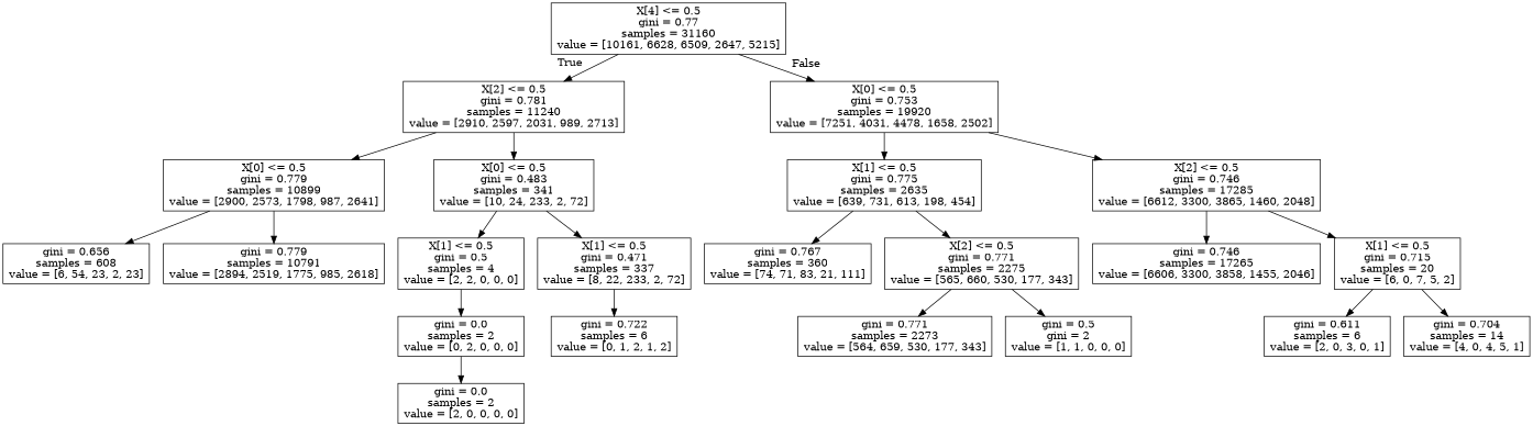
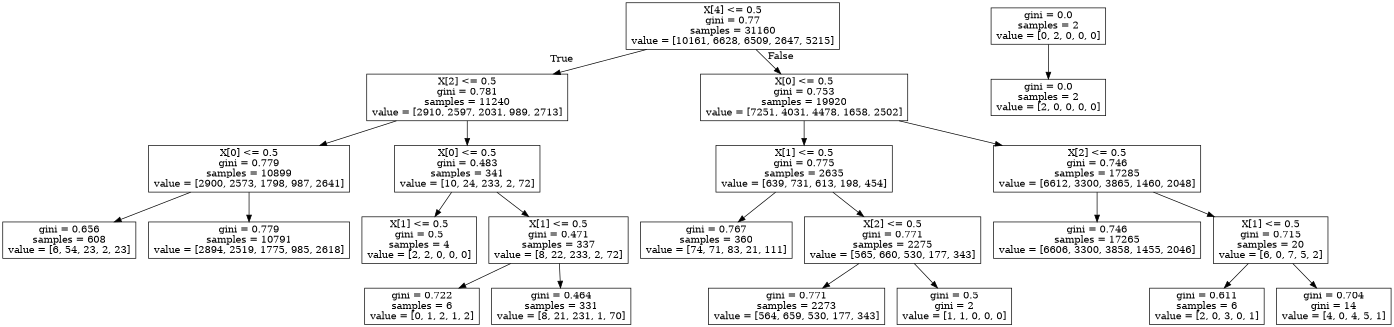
  digraph {
    node [shape=box]
    n1 [label="X[4] <= 0.5\ngini = 0.77\nsamples = 31160\nvalue = [10161, 6628, 6509, 2647, 5215]"]
    n2 [label="X[2] <= 0.5\ngini = 0.781\nsamples = 11240\nvalue = [2910, 2597, 2031, 989, 2713]"]
    n3 [label="X[0] <= 0.5\ngini = 0.753\nsamples = 19920\nvalue = [7251, 4031, 4478, 1658, 2502]"]
    n4 [label="X[0] <= 0.5\ngini = 0.779\nsamples = 10899\nvalue = [2900, 2573, 1798, 987, 2641]"]
    n5 [label="X[0] <= 0.5\ngini = 0.483\nsamples = 341\nvalue = [10, 24, 233, 2, 72]"]
    n6 [label="X[1] <= 0.5\ngini = 0.775\nsamples = 2635\nvalue = [639, 731, 613, 198, 454]"]
    n7 [label="X[2] <= 0.5\ngini = 0.746\nsamples = 17285\nvalue = [6612, 3300, 3865, 1460, 2048]"]
    n8 [label="gini = 0.656\nsamples = 608\nvalue = [6, 54, 23, 2, 23]"]
    n9 [label="gini = 0.779\nsamples = 10791\nvalue = [2894, 2519, 1775, 985, 2618]"]
    n10 [label="X[1] <= 0.5\ngini = 0.5\nsamples = 4\nvalue = [2, 2, 0, 0, 0]"]
    n11 [label="X[1] <= 0.5\ngini = 0.471\nsamples = 337\nvalue = [8, 22, 233, 2, 72]"]
    n12 [label="gini = 0.0\nsamples = 2\nvalue = [0, 2, 0, 0, 0]"]
    n13 [label="gini = 0.722\nsamples = 6\nvalue = [0, 1, 2, 1, 2]"]
+   n14 [label="gini = 0.464\nsamples = 331\nvalue = [8, 21, 231, 1, 70]"]
    n15 [label="gini = 0.0\nsamples = 2\nvalue = [2, 0, 0, 0, 0]"]
    n16 [label="gini = 0.767\nsamples = 360\nvalue = [74, 71, 83, 21, 111]"]
    n17 [label="X[2] <= 0.5\ngini = 0.771\nsamples = 2275\nvalue = [565, 660, 530, 177, 343]"]
    n18 [label="gini = 0.746\nsamples = 17265\nvalue = [6606, 3300, 3858, 1455, 2046]"]
    n19 [label="X[1] <= 0.5\ngini = 0.715\nsamples = 20\nvalue = [6, 0, 7, 5, 2]"]
    n20 [label="gini = 0.771\nsamples = 2273\nvalue = [564, 659, 530, 177, 343]"]
    n21 [label="gini = 0.5\ngini = 2\nvalue = [1, 1, 0, 0, 0]"]
    n22 [label="gini = 0.611\nsamples = 6\nvalue = [2, 0, 3, 0, 1]"]
-   n23 [label="gini = 0.704\nsamples = 14\nvalue = [4, 0, 4, 5, 1]"]
+   n23 [label="gini = 0.704\ngini = 14\nvalue = [4, 0, 4, 5, 1]"]
    n1 -> n2 [headlabel=True labelangle=45 labeldistance=2.5]
    n1 -> n3 [headlabel=False labelangle=-45 labeldistance=2.5]
    n2 -> n4
    n2 -> n5
    n3 -> n6
    n3 -> n7
    n4 -> n8
    n4 -> n9
    n5 -> n10
    n5 -> n11
    n6 -> n16
    n6 -> n17
    n7 -> n18
    n7 -> n19
-   n10 -> n12
    n11 -> n13
+   n11 -> n14
    n12 -> n15
    n17 -> n20
    n17 -> n21
    n19 -> n22
    n19 -> n23
  }
